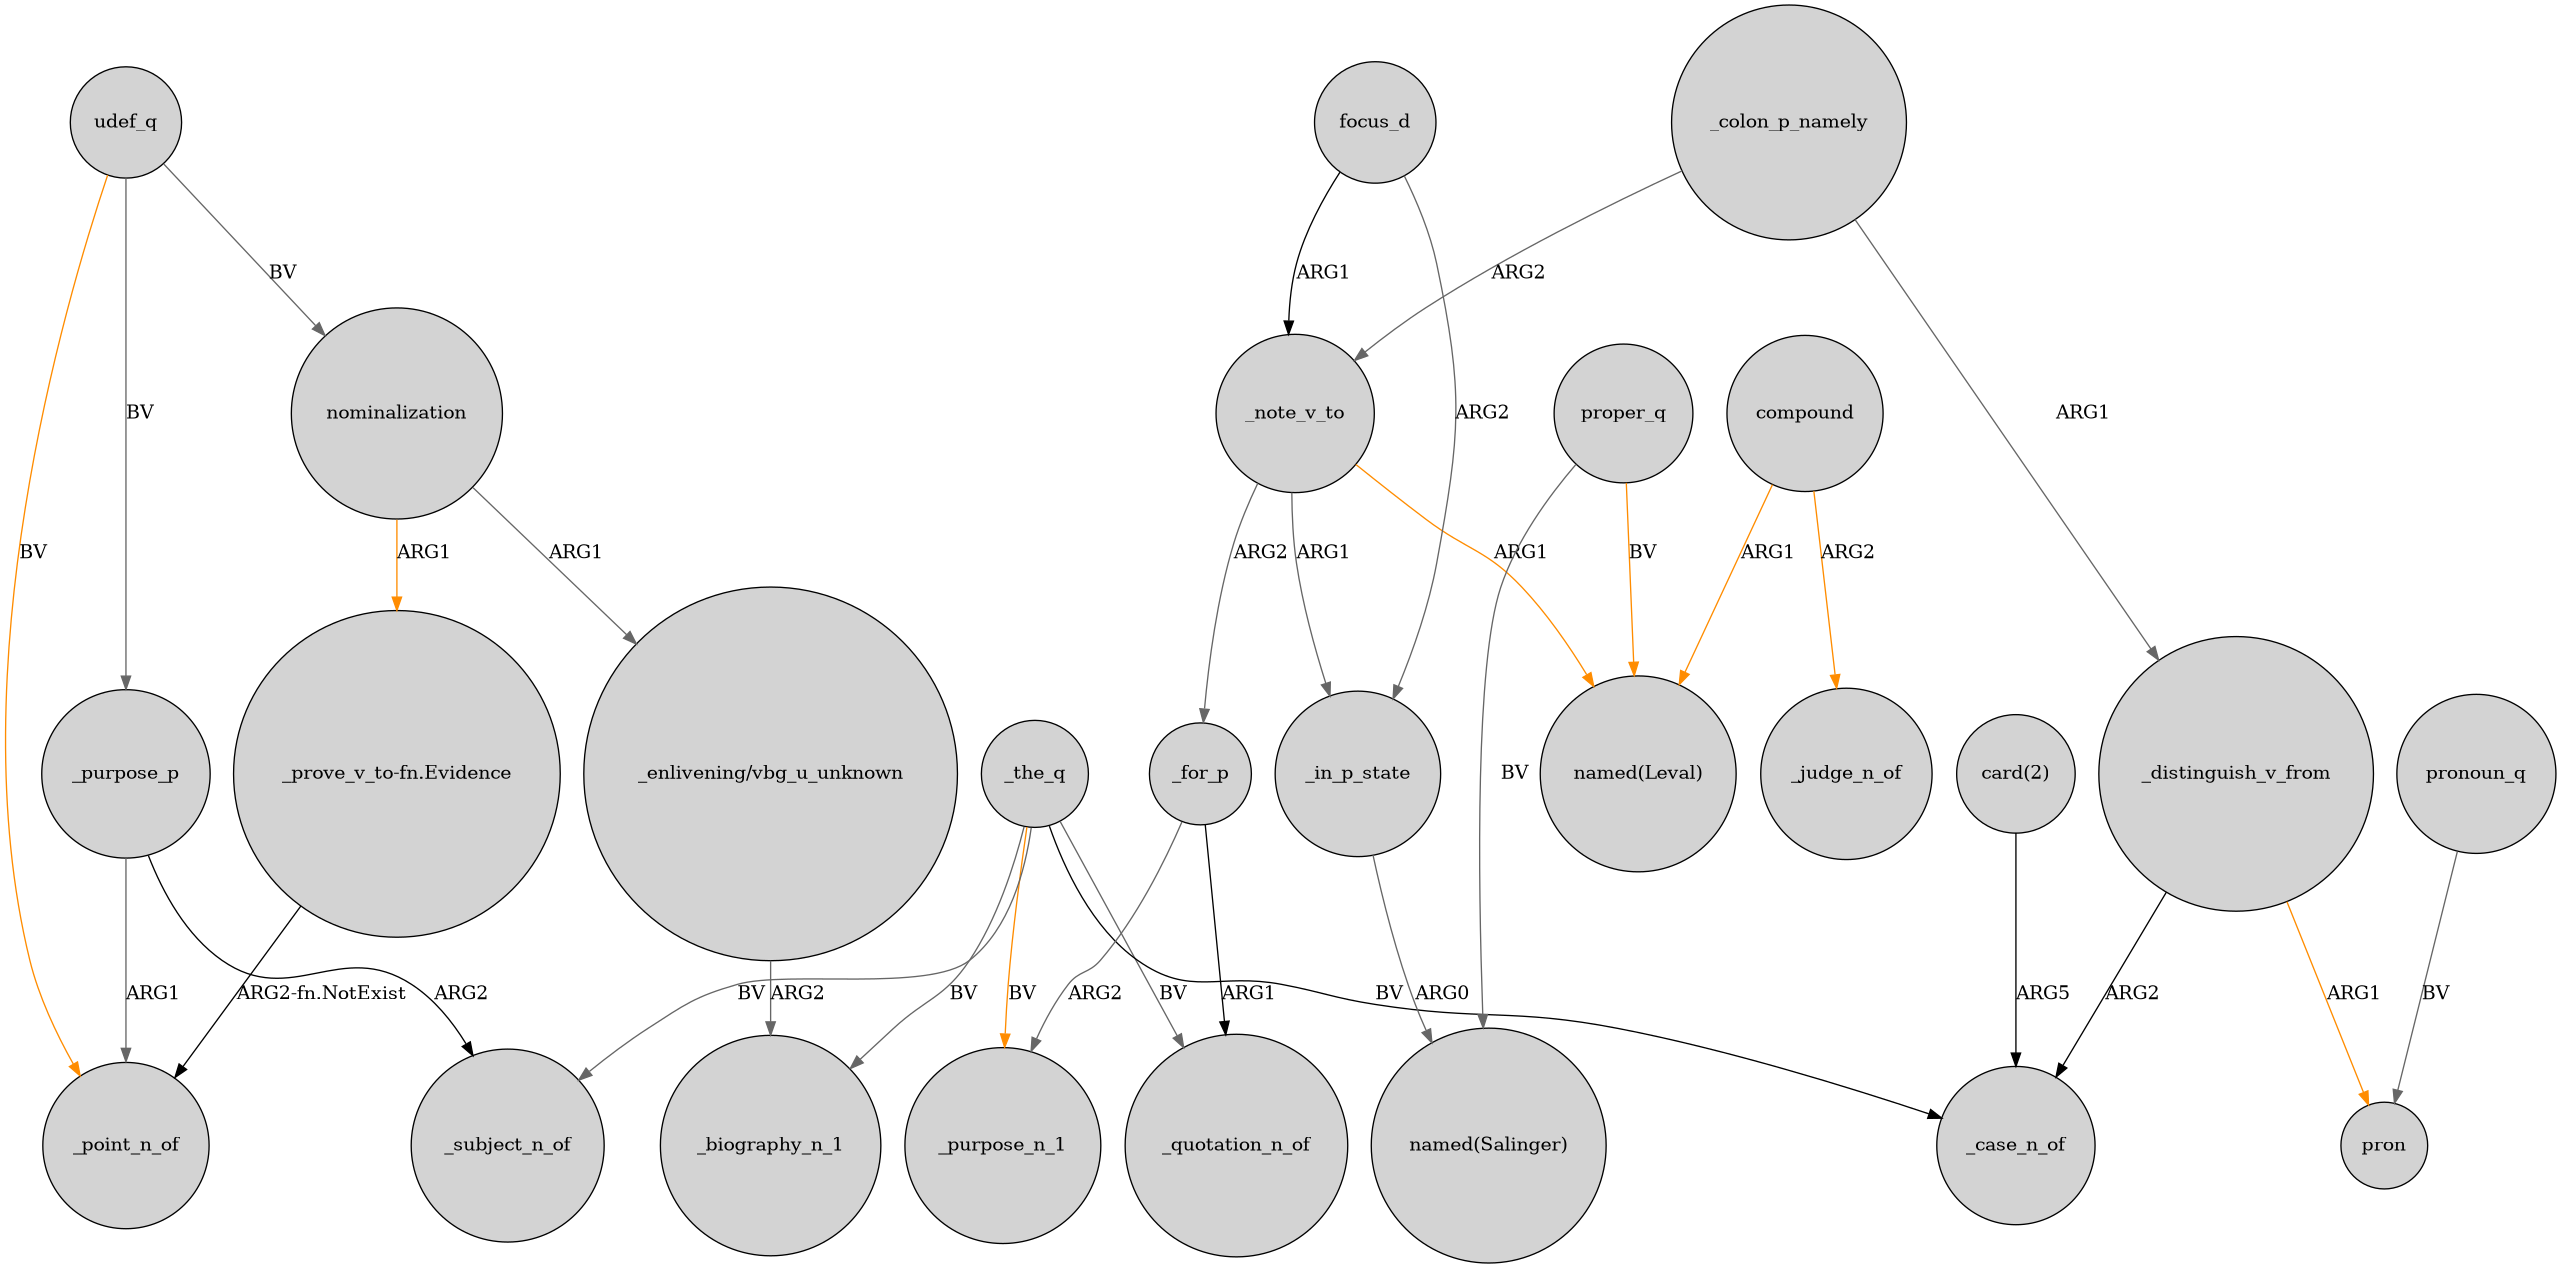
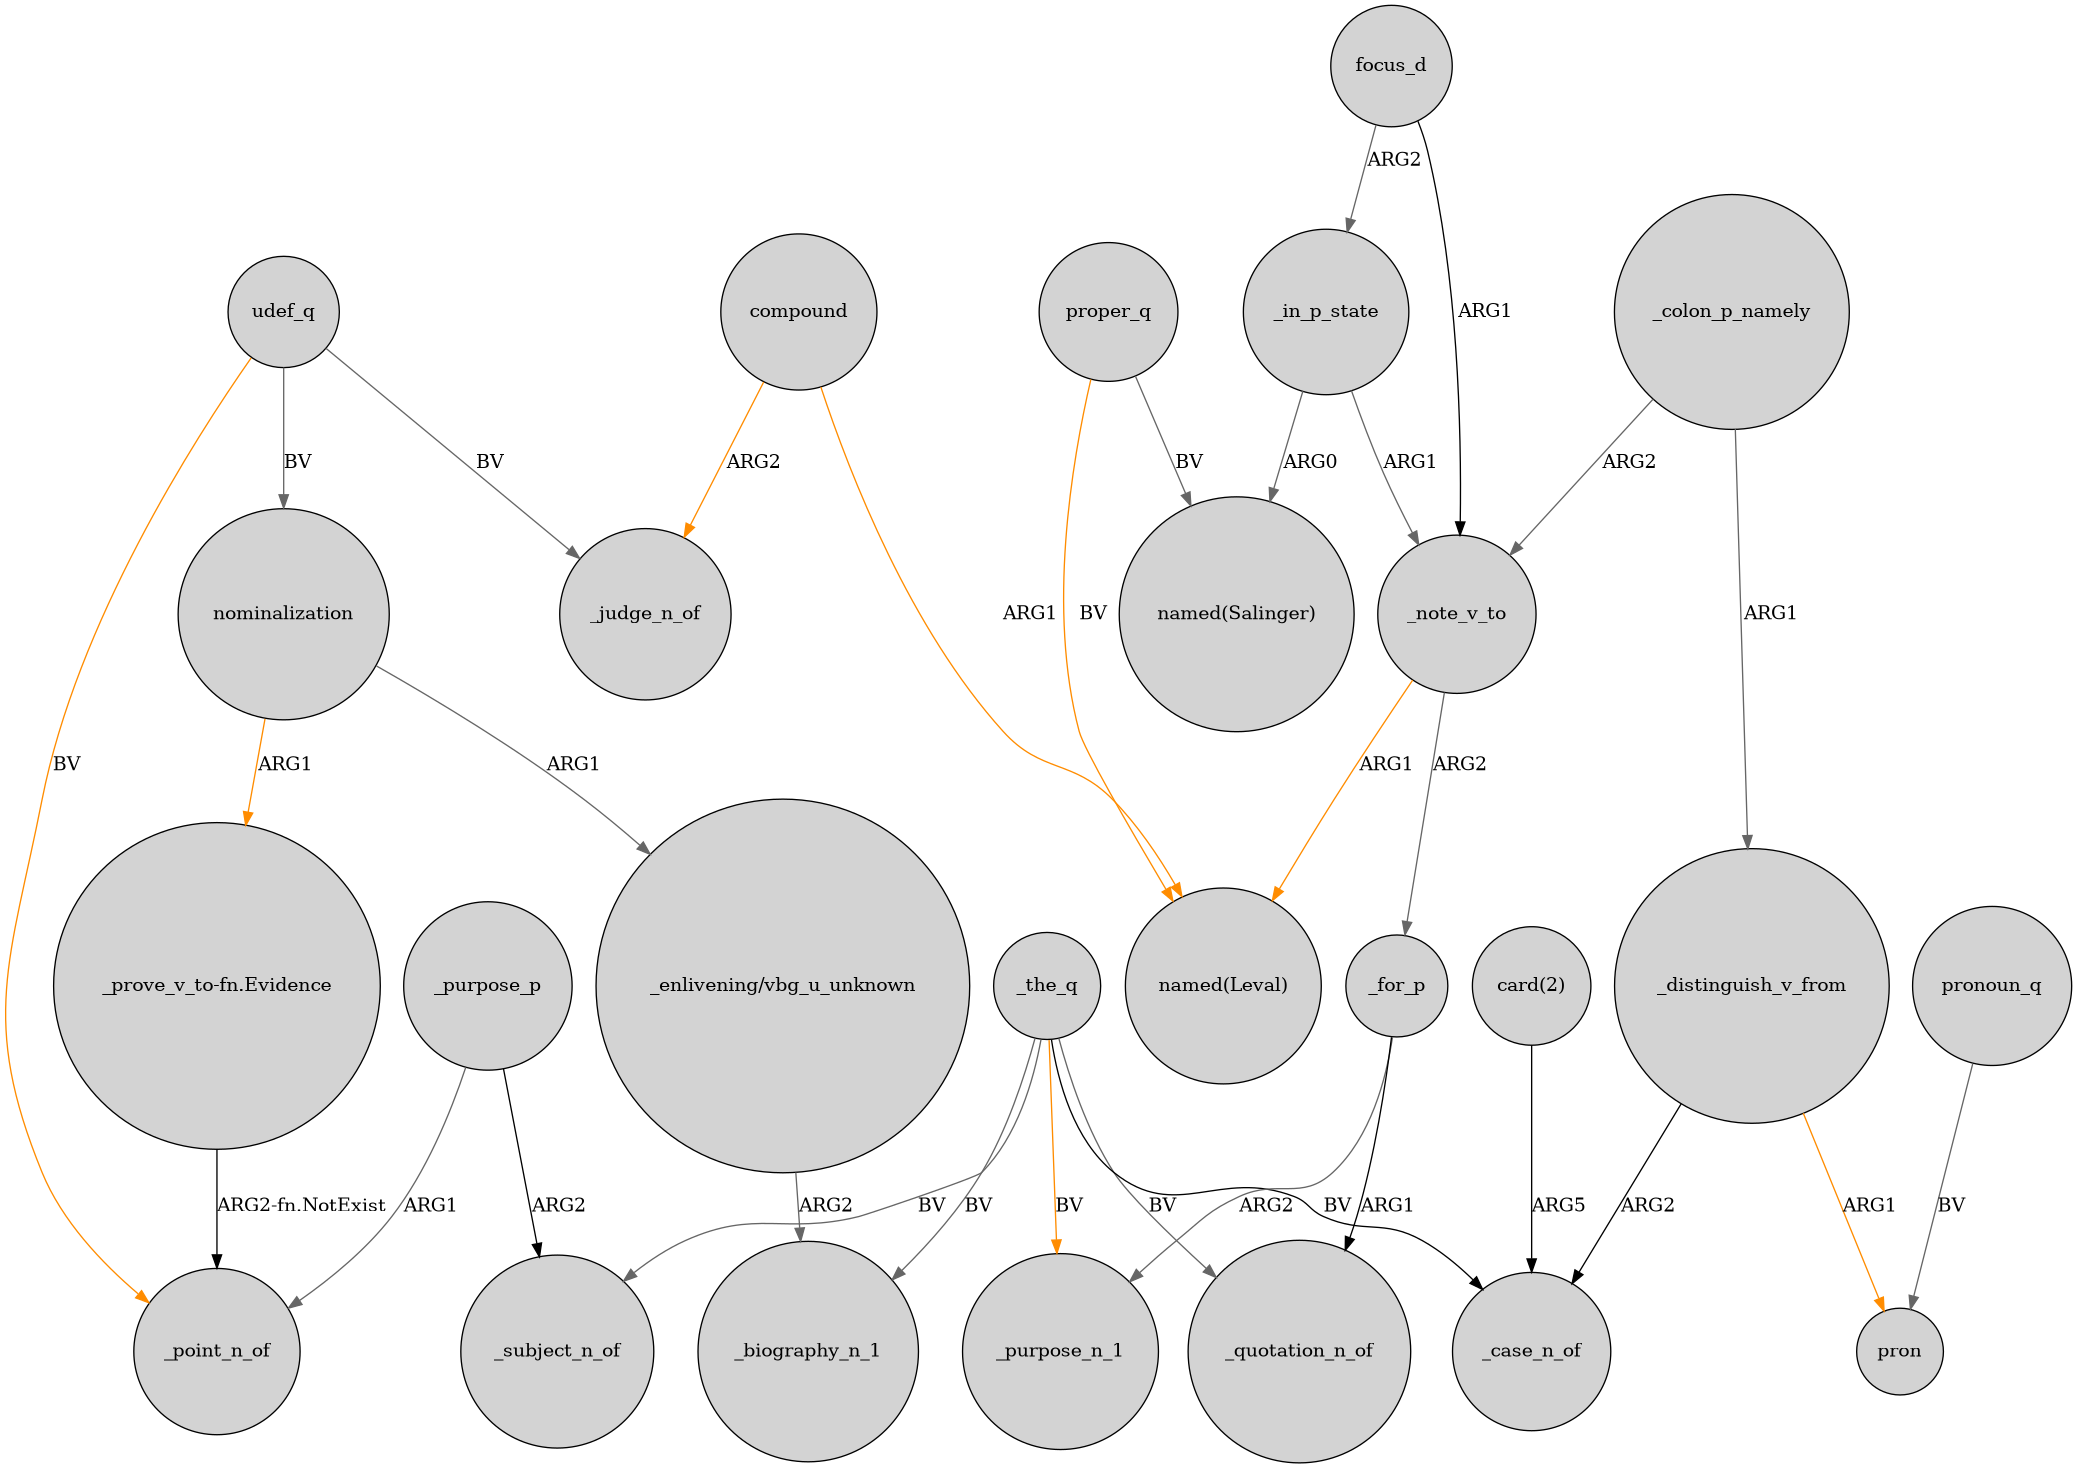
  digraph {
    node [shape=circle style=filled]
    edge [color=gray40]
    nominalization
    "_prove_v_to-fn.Evidence"
    "_enlivening/vbg_u_unknown"
    _the_q
    _purpose_n_1
    _quotation_n_of
    _case_n_of
    _subject_n_of
    _biography_n_1
    _in_p_state
    "named(Salinger)"
    _note_v_to
    "named(Leval)"
    _for_p
    _distinguish_v_from
    pron
    compound
    _judge_n_of
    focus_d
    n20 [label=_purpose_p]
    _point_n_of
    _colon_p_namely
    udef_q
    pronoun_q
    proper_q
    "card(2)"
    nominalization -> "_prove_v_to-fn.Evidence" [color=darkorange label=ARG1]
    nominalization -> "_enlivening/vbg_u_unknown" [label=ARG1]
    "_prove_v_to-fn.Evidence" -> _point_n_of [color=black label="ARG2-fn.NotExist"]
    "_enlivening/vbg_u_unknown" -> _biography_n_1 [label=ARG2]
    _the_q -> _purpose_n_1 [color=darkorange label=BV]
    _the_q -> _quotation_n_of [label=BV]
    _the_q -> _case_n_of [color=black label=BV]
    _the_q -> _subject_n_of [label=BV]
    _the_q -> _biography_n_1 [label=BV]
    _in_p_state -> "named(Salinger)" [label=ARG0]
-   _note_v_to -> _in_p_state [label=ARG1]
+   _in_p_state -> _note_v_to [label=ARG1]
    _note_v_to -> "named(Leval)" [color=darkorange label=ARG1]
    _note_v_to -> _for_p [label=ARG2]
    _for_p -> _purpose_n_1 [label=ARG2]
    _for_p -> _quotation_n_of [color=black label=ARG1]
    _distinguish_v_from -> _case_n_of [color=black label=ARG2]
    _distinguish_v_from -> pron [color=darkorange label=ARG1]
    compound -> "named(Leval)" [color=darkorange label=ARG1]
    compound -> _judge_n_of [color=darkorange label=ARG2]
    focus_d -> _in_p_state [label=ARG2]
    focus_d -> _note_v_to [color=black label=ARG1]
    n20 -> _subject_n_of [color=black label=ARG2]
    n20 -> _point_n_of [label=ARG1]
    _colon_p_namely -> _note_v_to [label=ARG2]
    _colon_p_namely -> _distinguish_v_from [label=ARG1]
    udef_q -> nominalization [label=BV]
-   udef_q -> n20 [label=BV]
+   udef_q -> _judge_n_of [label=BV]
    udef_q -> _point_n_of [color=darkorange label=BV]
    pronoun_q -> pron [label=BV]
    proper_q -> "named(Salinger)" [label=BV]
    proper_q -> "named(Leval)" [color=darkorange label=BV]
    "card(2)" -> _case_n_of [color=black label=ARG5]
  }
